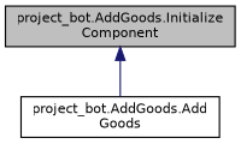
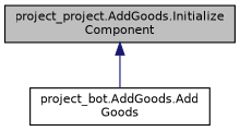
  digraph {
    rankdir=TB
    node [color=black fontname=Helvetica fontsize=10 shape=record style=filled]
-   n1 [fillcolor=grey75 fontcolor=black height=0.2 label="project_bot.AddGoods.Initialize\lComponent" width=0.4]
+   n1 [fillcolor=grey75 fontcolor=black height=0.2 label="project_project.AddGoods.Initialize\lComponent" width=0.4]
    n2 [fillcolor=white height=0.2 label="project_bot.AddGoods.Add\lGoods" width=0.4]
    n1 -> n2 [color=midnightblue dir=back fontname=Helvetica fontsize=10 labelfontname=Helvetica labelfontsize=10 style=solid]
  }
